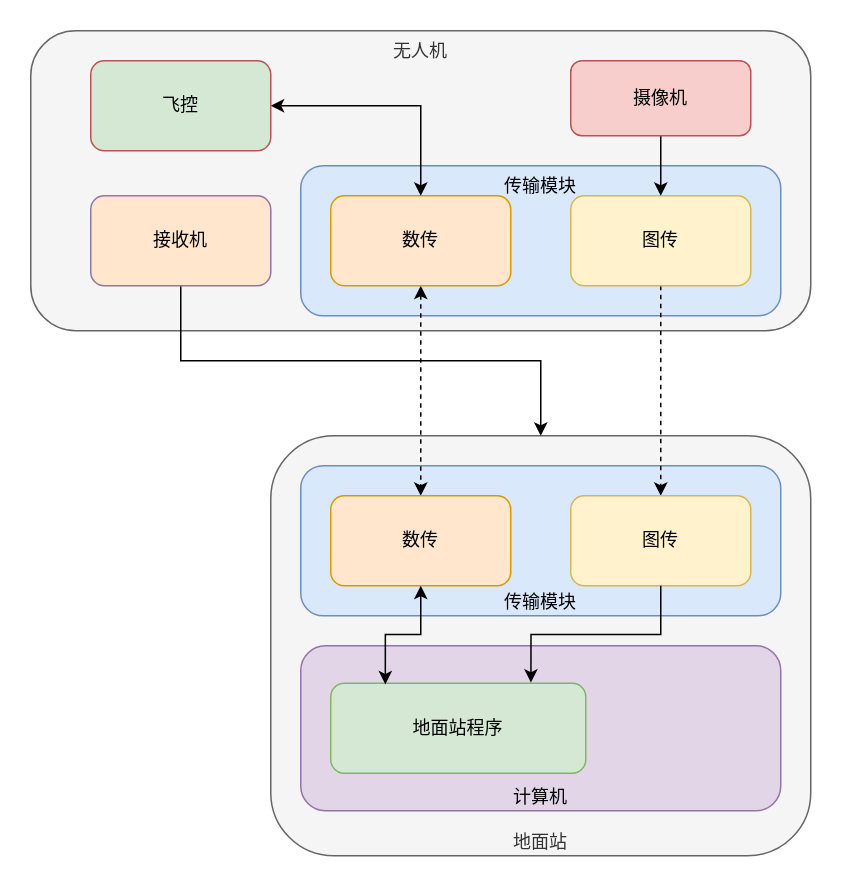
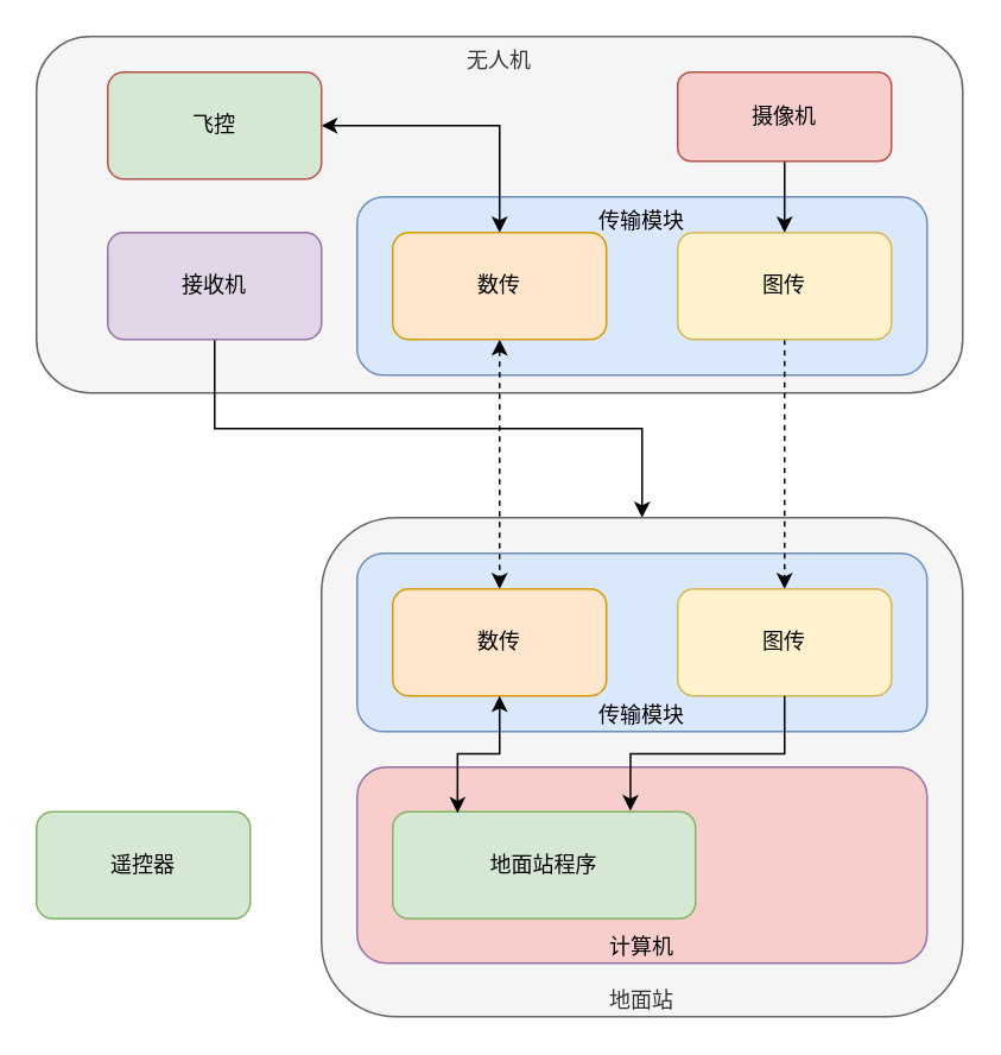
  <mxCell id="0" />
  <mxCell id="1" parent="0" />
  <mxCell id="2" value="地面站" style="rounded=1;whiteSpace=wrap;html=1;fillColor=#f5f5f5;strokeColor=#666666;fontColor=#333333;verticalAlign=bottom;" vertex="1" parent="1"><mxGeometry x="180" y="290" width="360" height="280" as="geometry" /></mxCell>
  <mxCell id="3" value="传输模块" style="rounded=1;whiteSpace=wrap;html=1;fillColor=#dae8fc;strokeColor=#6c8ebf;verticalAlign=bottom;" vertex="1" parent="1"><mxGeometry x="200" y="310" width="320" height="100" as="geometry" /></mxCell>
  <mxCell id="4" value="无人机" style="rounded=1;whiteSpace=wrap;html=1;fillColor=#f5f5f5;strokeColor=#666666;fontColor=#333333;verticalAlign=top;" vertex="1" parent="1"><mxGeometry x="20" y="20" width="520" height="200" as="geometry" /></mxCell>
  <mxCell id="5" value="传输模块" style="rounded=1;whiteSpace=wrap;html=1;fillColor=#dae8fc;strokeColor=#6c8ebf;verticalAlign=top;" vertex="1" parent="1"><mxGeometry x="200" y="110" width="320" height="100" as="geometry" /></mxCell>
  <mxCell id="6" value="" style="edgeStyle=orthogonalEdgeStyle;rounded=0;orthogonalLoop=1;jettySize=auto;html=1;" edge="1" parent="1" source="7" target="2"><mxGeometry relative="1" as="geometry" /></mxCell>
- <mxCell id="7" value="接收机" style="rounded=1;whiteSpace=wrap;html=1;fillColor=#ffe6cc;strokeColor=#9673a6;" vertex="1" parent="1"><mxGeometry x="60" y="130" width="120" height="60" as="geometry" /></mxCell>
+ <mxCell id="7" value="接收机" style="rounded=1;whiteSpace=wrap;html=1;fillColor=#e1d5e7;strokeColor=#9673a6;" vertex="1" parent="1"><mxGeometry x="60" y="130" width="120" height="60" as="geometry" /></mxCell>
  <mxCell id="8" value="" style="edgeStyle=orthogonalEdgeStyle;rounded=0;orthogonalLoop=1;jettySize=auto;html=1;entryX=0.5;entryY=0;entryDx=0;entryDy=0;startArrow=classic;startFill=1;dashed=1;" edge="1" parent="1" source="9" target="20"><mxGeometry relative="1" as="geometry" /></mxCell>
  <mxCell id="9" value="数传" style="rounded=1;whiteSpace=wrap;html=1;fillColor=#ffe6cc;strokeColor=#d79b00;" vertex="1" parent="1"><mxGeometry x="220" y="130" width="120" height="60" as="geometry" /></mxCell>
  <mxCell id="10" value="" style="edgeStyle=orthogonalEdgeStyle;rounded=0;orthogonalLoop=1;jettySize=auto;html=1;entryX=0.5;entryY=0;entryDx=0;entryDy=0;startArrow=classic;startFill=1;" edge="1" parent="1" source="11" target="9"><mxGeometry relative="1" as="geometry"><mxPoint x="260" y="70" as="targetPoint" /></mxGeometry></mxCell>
  <mxCell id="11" value="飞控" style="rounded=1;whiteSpace=wrap;html=1;fillColor=#d5e8d4;strokeColor=#b85450;" vertex="1" parent="1"><mxGeometry x="60" y="40" width="120" height="60" as="geometry" /></mxCell>
  <mxCell id="12" value="" style="edgeStyle=orthogonalEdgeStyle;rounded=0;orthogonalLoop=1;jettySize=auto;html=1;entryX=0.5;entryY=0;entryDx=0;entryDy=0;dashed=1;" edge="1" parent="1" source="13" target="17"><mxGeometry relative="1" as="geometry" /></mxCell>
  <mxCell id="13" value="图传" style="rounded=1;whiteSpace=wrap;html=1;fillColor=#fff2cc;strokeColor=#d6b656;" vertex="1" parent="1"><mxGeometry x="380" y="130" width="120" height="60" as="geometry" /></mxCell>
+ <mxCell id="14" value="遥控器" style="rounded=1;whiteSpace=wrap;html=1;fillColor=#d5e8d4;strokeColor=#82b366;" vertex="1" parent="1"><mxGeometry x="20" y="455" width="120" height="60" as="geometry" /></mxCell>
  <mxCell id="15" value="" style="edgeStyle=orthogonalEdgeStyle;rounded=0;orthogonalLoop=1;jettySize=auto;html=1;entryX=0.5;entryY=0;entryDx=0;entryDy=0;" edge="1" parent="1" source="16" target="13"><mxGeometry relative="1" as="geometry"><mxPoint x="300" y="70" as="targetPoint" /></mxGeometry></mxCell>
  <mxCell id="16" value="摄像机" style="rounded=1;whiteSpace=wrap;html=1;fillColor=#f8cecc;strokeColor=#b85450;" vertex="1" parent="1"><mxGeometry x="380" y="40" width="120" height="50" as="geometry" /></mxCell>
  <mxCell id="17" value="&lt;span&gt;图传&lt;/span&gt;" style="rounded=1;whiteSpace=wrap;html=1;fillColor=#fff2cc;strokeColor=#d6b656;" vertex="1" parent="1"><mxGeometry x="380" y="330" width="120" height="60" as="geometry" /></mxCell>
- <mxCell id="18" value="计算机" style="rounded=1;whiteSpace=wrap;html=1;fillColor=#e1d5e7;strokeColor=#9673a6;verticalAlign=bottom;" vertex="1" parent="1"><mxGeometry x="200" y="430" width="320" height="110" as="geometry" /></mxCell>
+ <mxCell id="18" value="计算机" style="rounded=1;whiteSpace=wrap;html=1;fillColor=#f8cecc;strokeColor=#9673a6;verticalAlign=bottom;" vertex="1" parent="1"><mxGeometry x="200" y="430" width="320" height="110" as="geometry" /></mxCell>
  <mxCell id="19" value="&lt;span&gt;地面站程序&lt;/span&gt;" style="rounded=1;whiteSpace=wrap;html=1;fillColor=#d5e8d4;strokeColor=#82b366;" vertex="1" parent="1"><mxGeometry x="220" y="455" width="170" height="60" as="geometry" /></mxCell>
  <mxCell id="20" value="&lt;span&gt;数传&lt;/span&gt;" style="rounded=1;whiteSpace=wrap;html=1;fillColor=#ffe6cc;strokeColor=#d79b00;" vertex="1" parent="1"><mxGeometry x="220" y="330" width="120" height="60" as="geometry" /></mxCell>
  <mxCell id="21" value="" style="edgeStyle=orthogonalEdgeStyle;rounded=0;orthogonalLoop=1;jettySize=auto;html=1;startArrow=classic;startFill=1;entryX=0.214;entryY=0.013;entryDx=0;entryDy=0;entryPerimeter=0;" edge="1" parent="1" source="20" target="19"><mxGeometry relative="1" as="geometry"><mxPoint x="281" y="441" as="targetPoint" /></mxGeometry></mxCell>
  <mxCell id="22" value="" style="edgeStyle=orthogonalEdgeStyle;rounded=0;orthogonalLoop=1;jettySize=auto;html=1;startArrow=none;startFill=0;entryX=0.785;entryY=-0.007;entryDx=0;entryDy=0;entryPerimeter=0;exitX=0.5;exitY=1;exitDx=0;exitDy=0;" edge="1" parent="1" source="17" target="19"><mxGeometry relative="1" as="geometry"><mxPoint x="290" y="410" as="sourcePoint" /><mxPoint x="289.92" y="450.78" as="targetPoint" /></mxGeometry></mxCell>
